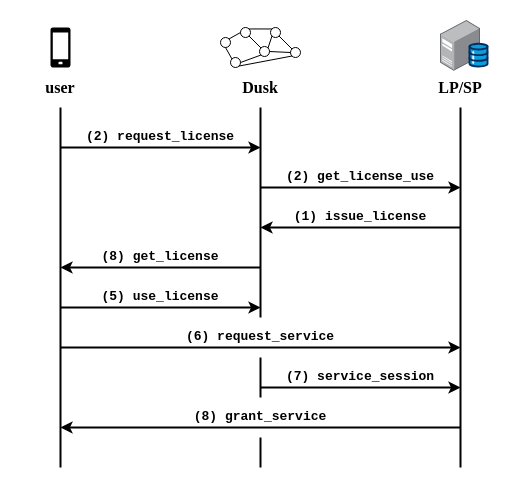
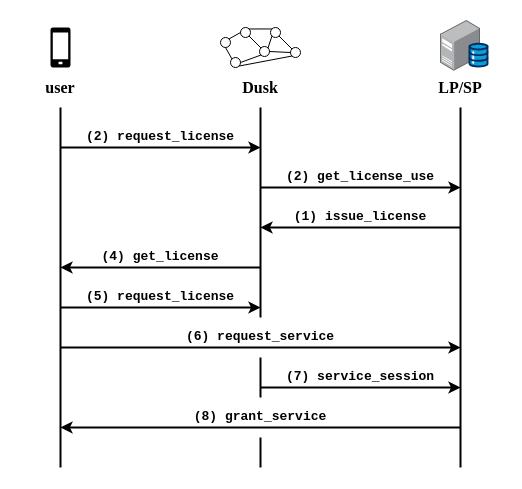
  <mxCell id="0" />
  <mxCell id="1" parent="0" />
  <mxCell id="2" value="" style="endArrow=none;html=1;rounded=0;hachureGap=4;fontFamily=Architects Daughter;fontSource=https%3A%2F%2Ffonts.googleapis.com%2Fcss%3Ffamily%3DArchitects%2BDaughter;fontSize=16;strokeWidth=2;" edge="1" parent="1"><mxGeometry width="50" height="50" relative="1" as="geometry"><mxPoint x="60" y="467" as="sourcePoint" /><mxPoint x="60" y="107" as="targetPoint" /></mxGeometry></mxCell>
  <mxCell id="3" value="" style="endArrow=none;html=1;rounded=0;hachureGap=4;fontFamily=Architects Daughter;fontSource=https%3A%2F%2Ffonts.googleapis.com%2Fcss%3Ffamily%3DArchitects%2BDaughter;fontSize=16;strokeWidth=2;exitX=0.5;exitY=0;exitDx=0;exitDy=0;" edge="1" parent="1" source="40"><mxGeometry width="50" height="50" relative="1" as="geometry"><mxPoint x="260" y="337" as="sourcePoint" /><mxPoint x="260" y="107" as="targetPoint" /></mxGeometry></mxCell>
  <mxCell id="4" value="" style="endArrow=none;html=1;rounded=0;hachureGap=4;fontFamily=Architects Daughter;fontSource=https%3A%2F%2Ffonts.googleapis.com%2Fcss%3Ffamily%3DArchitects%2BDaughter;fontSize=16;strokeWidth=2;" edge="1" parent="1"><mxGeometry width="50" height="50" relative="1" as="geometry"><mxPoint x="460" y="467" as="sourcePoint" /><mxPoint x="460" y="107" as="targetPoint" /></mxGeometry></mxCell>
  <mxCell id="5" value="" style="endArrow=classic;html=1;rounded=0;hachureGap=4;fontFamily=Architects Daughter;fontSource=https%3A%2F%2Ffonts.googleapis.com%2Fcss%3Ffamily%3DArchitects%2BDaughter;fontSize=16;strokeWidth=2;" edge="1" parent="1"><mxGeometry width="50" height="50" relative="1" as="geometry"><mxPoint x="60" y="147" as="sourcePoint" /><mxPoint x="260" y="147" as="targetPoint" /></mxGeometry></mxCell>
  <mxCell id="6" value="" style="endArrow=classic;html=1;rounded=0;hachureGap=4;fontFamily=Architects Daughter;fontSource=https%3A%2F%2Ffonts.googleapis.com%2Fcss%3Ffamily%3DArchitects%2BDaughter;fontSize=16;strokeWidth=2;" edge="1" parent="1"><mxGeometry width="50" height="50" relative="1" as="geometry"><mxPoint x="260" y="187" as="sourcePoint" /><mxPoint x="460" y="187" as="targetPoint" /></mxGeometry></mxCell>
  <mxCell id="7" value="" style="endArrow=none;html=1;rounded=0;hachureGap=4;fontFamily=Architects Daughter;fontSource=https%3A%2F%2Ffonts.googleapis.com%2Fcss%3Ffamily%3DArchitects%2BDaughter;fontSize=16;startArrow=classic;startFill=1;endFill=0;strokeWidth=2;" edge="1" parent="1"><mxGeometry width="50" height="50" relative="1" as="geometry"><mxPoint x="60" y="427" as="sourcePoint" /><mxPoint x="460" y="427" as="targetPoint" /></mxGeometry></mxCell>
  <mxCell id="8" value="" style="endArrow=classic;html=1;rounded=0;hachureGap=4;fontFamily=Architects Daughter;fontSource=https%3A%2F%2Ffonts.googleapis.com%2Fcss%3Ffamily%3DArchitects%2BDaughter;fontSize=16;strokeWidth=2;" edge="1" parent="1"><mxGeometry width="50" height="50" relative="1" as="geometry"><mxPoint x="60" y="307" as="sourcePoint" /><mxPoint x="260" y="307" as="targetPoint" /></mxGeometry></mxCell>
  <mxCell id="9" value="" style="endArrow=none;html=1;rounded=0;hachureGap=4;fontFamily=Architects Daughter;fontSource=https%3A%2F%2Ffonts.googleapis.com%2Fcss%3Ffamily%3DArchitects%2BDaughter;fontSize=16;startArrow=classic;startFill=1;endFill=0;strokeWidth=2;" edge="1" parent="1"><mxGeometry width="50" height="50" relative="1" as="geometry"><mxPoint x="60" y="267" as="sourcePoint" /><mxPoint x="260" y="267" as="targetPoint" /></mxGeometry></mxCell>
  <mxCell id="10" value="" style="endArrow=classic;html=1;rounded=0;hachureGap=4;fontFamily=Architects Daughter;fontSource=https%3A%2F%2Ffonts.googleapis.com%2Fcss%3Ffamily%3DArchitects%2BDaughter;fontSize=16;strokeWidth=2;" edge="1" parent="1"><mxGeometry width="50" height="50" relative="1" as="geometry"><mxPoint x="60" y="347" as="sourcePoint" /><mxPoint x="460" y="347" as="targetPoint" /></mxGeometry></mxCell>
  <mxCell id="11" value="" style="endArrow=none;html=1;rounded=0;hachureGap=4;fontFamily=Architects Daughter;fontSource=https%3A%2F%2Ffonts.googleapis.com%2Fcss%3Ffamily%3DArchitects%2BDaughter;fontSize=16;strokeWidth=2;exitX=0.5;exitY=0;exitDx=0;exitDy=0;" edge="1" parent="1" source="44"><mxGeometry width="50" height="50" relative="1" as="geometry"><mxPoint x="260" y="417" as="sourcePoint" /><mxPoint x="260" y="357" as="targetPoint" /></mxGeometry></mxCell>
  <mxCell id="12" value="" style="endArrow=classic;html=1;rounded=0;hachureGap=4;fontFamily=Architects Daughter;fontSource=https%3A%2F%2Ffonts.googleapis.com%2Fcss%3Ffamily%3DArchitects%2BDaughter;fontSize=16;strokeWidth=2;" edge="1" parent="1"><mxGeometry width="50" height="50" relative="1" as="geometry"><mxPoint x="260" y="387" as="sourcePoint" /><mxPoint x="460" y="387" as="targetPoint" /></mxGeometry></mxCell>
  <mxCell id="13" value="" style="endArrow=none;html=1;rounded=0;hachureGap=4;fontFamily=Architects Daughter;fontSource=https%3A%2F%2Ffonts.googleapis.com%2Fcss%3Ffamily%3DArchitects%2BDaughter;fontSize=16;startArrow=classic;startFill=1;endFill=0;strokeWidth=2;" edge="1" parent="1"><mxGeometry width="50" height="50" relative="1" as="geometry"><mxPoint x="260" y="227" as="sourcePoint" /><mxPoint x="460" y="227" as="targetPoint" /></mxGeometry></mxCell>
  <mxCell id="14" value="" style="endArrow=none;html=1;rounded=0;hachureGap=4;fontFamily=Architects Daughter;fontSource=https%3A%2F%2Ffonts.googleapis.com%2Fcss%3Ffamily%3DArchitects%2BDaughter;fontSize=16;strokeWidth=2;" edge="1" parent="1"><mxGeometry width="50" height="50" relative="1" as="geometry"><mxPoint x="260" y="467" as="sourcePoint" /><mxPoint x="260" y="437" as="targetPoint" /></mxGeometry></mxCell>
  <mxCell id="15" value="" style="pointerEvents=1;shadow=0;dashed=0;html=1;strokeColor=none;fillColor=#000000;labelPosition=center;verticalLabelPosition=bottom;verticalAlign=top;outlineConnect=0;align=center;shape=mxgraph.office.devices.cell_phone_generic;hachureGap=4;fontFamily=Architects Daughter;fontSource=https%3A%2F%2Ffonts.googleapis.com%2Fcss%3Ffamily%3DArchitects%2BDaughter;fontSize=20;rotation=0;" vertex="1" parent="1"><mxGeometry x="50" y="27" width="20" height="40" as="geometry" /></mxCell>
  <mxCell id="16" value="" style="image;points=[];aspect=fixed;html=1;align=center;shadow=0;dashed=0;image=img/lib/allied_telesis/computer_and_terminals/Server_Desktop.svg;hachureGap=4;fontFamily=Architects Daughter;fontSource=https%3A%2F%2Ffonts.googleapis.com%2Fcss%3Ffamily%3DArchitects%2BDaughter;fontSize=20;" vertex="1" parent="1"><mxGeometry x="440" y="20" width="40" height="50.7" as="geometry" /></mxCell>
  <mxCell id="17" value="" style="group;" vertex="1" connectable="0" parent="1"><mxGeometry x="220" y="27" width="80" height="40" as="geometry" /></mxCell>
  <mxCell id="18" value="" style="ellipse;whiteSpace=wrap;html=1;aspect=fixed;hachureGap=4;fontFamily=Architects Daughter;fontSource=https%3A%2F%2Ffonts.googleapis.com%2Fcss%3Ffamily%3DArchitects%2BDaughter;fontSize=20;shadow=0;" vertex="1" parent="17"><mxGeometry y="10" width="10" height="10" as="geometry" /></mxCell>
  <mxCell id="19" value="" style="ellipse;whiteSpace=wrap;html=1;aspect=fixed;hachureGap=4;fontFamily=Architects Daughter;fontSource=https%3A%2F%2Ffonts.googleapis.com%2Fcss%3Ffamily%3DArchitects%2BDaughter;fontSize=20;shadow=0;" vertex="1" parent="17"><mxGeometry x="20" width="10" height="10" as="geometry" /></mxCell>
  <mxCell id="20" value="" style="ellipse;whiteSpace=wrap;html=1;aspect=fixed;hachureGap=4;fontFamily=Architects Daughter;fontSource=https%3A%2F%2Ffonts.googleapis.com%2Fcss%3Ffamily%3DArchitects%2BDaughter;fontSize=20;shadow=0;" vertex="1" parent="17"><mxGeometry x="50" width="10" height="10" as="geometry" /></mxCell>
  <mxCell id="21" value="" style="ellipse;whiteSpace=wrap;html=1;aspect=fixed;hachureGap=4;fontFamily=Architects Daughter;fontSource=https%3A%2F%2Ffonts.googleapis.com%2Fcss%3Ffamily%3DArchitects%2BDaughter;fontSize=20;shadow=0;" vertex="1" parent="17"><mxGeometry x="39" y="19" width="10" height="10" as="geometry" /></mxCell>
  <mxCell id="22" value="" style="ellipse;whiteSpace=wrap;html=1;aspect=fixed;hachureGap=4;fontFamily=Architects Daughter;fontSource=https%3A%2F%2Ffonts.googleapis.com%2Fcss%3Ffamily%3DArchitects%2BDaughter;fontSize=20;shadow=0;" vertex="1" parent="17"><mxGeometry x="10" y="30" width="10" height="10" as="geometry" /></mxCell>
  <mxCell id="23" value="" style="ellipse;whiteSpace=wrap;html=1;aspect=fixed;hachureGap=4;fontFamily=Architects Daughter;fontSource=https%3A%2F%2Ffonts.googleapis.com%2Fcss%3Ffamily%3DArchitects%2BDaughter;fontSize=20;shadow=0;" vertex="1" parent="17"><mxGeometry x="70" y="20" width="10" height="10" as="geometry" /></mxCell>
  <mxCell id="24" value="" style="endArrow=none;html=1;rounded=0;hachureGap=4;fontFamily=Architects Daughter;fontSource=https%3A%2F%2Ffonts.googleapis.com%2Fcss%3Ffamily%3DArchitects%2BDaughter;fontSize=16;exitX=1;exitY=0;exitDx=0;exitDy=0;entryX=0;entryY=0.5;entryDx=0;entryDy=0;" edge="1" parent="17" source="18" target="19"><mxGeometry width="50" height="50" relative="1" as="geometry"><mxPoint x="-30" y="60" as="sourcePoint" /><mxPoint x="20" as="targetPoint" /></mxGeometry></mxCell>
  <mxCell id="25" value="" style="endArrow=none;html=1;rounded=0;hachureGap=4;fontFamily=Architects Daughter;fontSource=https%3A%2F%2Ffonts.googleapis.com%2Fcss%3Ffamily%3DArchitects%2BDaughter;fontSize=16;exitX=0.5;exitY=1;exitDx=0;exitDy=0;entryX=0;entryY=0;entryDx=0;entryDy=0;" edge="1" parent="17" source="18" target="22"><mxGeometry width="50" height="50" relative="1" as="geometry"><mxPoint x="9" y="20" as="sourcePoint" /><mxPoint x="20" y="14" as="targetPoint" /></mxGeometry></mxCell>
  <mxCell id="26" value="" style="endArrow=none;html=1;rounded=0;hachureGap=4;fontFamily=Architects Daughter;fontSource=https%3A%2F%2Ffonts.googleapis.com%2Fcss%3Ffamily%3DArchitects%2BDaughter;fontSize=16;exitX=1;exitY=1;exitDx=0;exitDy=0;entryX=0;entryY=0;entryDx=0;entryDy=0;" edge="1" parent="17" source="19" target="21"><mxGeometry width="50" height="50" relative="1" as="geometry"><mxPoint x="29" y="10" as="sourcePoint" /><mxPoint x="40" y="4" as="targetPoint" /></mxGeometry></mxCell>
  <mxCell id="27" value="" style="endArrow=none;html=1;rounded=0;hachureGap=4;fontFamily=Architects Daughter;fontSource=https%3A%2F%2Ffonts.googleapis.com%2Fcss%3Ffamily%3DArchitects%2BDaughter;fontSize=16;exitX=1;exitY=0;exitDx=0;exitDy=0;entryX=0;entryY=0;entryDx=0;entryDy=0;" edge="1" parent="17" source="19" target="20"><mxGeometry width="50" height="50" relative="1" as="geometry"><mxPoint x="60" y="10" as="sourcePoint" /><mxPoint x="72" y="22" as="targetPoint" /></mxGeometry></mxCell>
  <mxCell id="28" value="" style="endArrow=none;html=1;rounded=0;hachureGap=4;fontFamily=Architects Daughter;fontSource=https%3A%2F%2Ffonts.googleapis.com%2Fcss%3Ffamily%3DArchitects%2BDaughter;fontSize=16;exitX=1;exitY=1;exitDx=0;exitDy=0;entryX=0;entryY=0;entryDx=0;entryDy=0;" edge="1" parent="17" source="20" target="23"><mxGeometry width="50" height="50" relative="1" as="geometry"><mxPoint x="100" y="19" as="sourcePoint" /><mxPoint x="122" y="19" as="targetPoint" /></mxGeometry></mxCell>
  <mxCell id="29" value="" style="endArrow=none;html=1;rounded=0;hachureGap=4;fontFamily=Architects Daughter;fontSource=https%3A%2F%2Ffonts.googleapis.com%2Fcss%3Ffamily%3DArchitects%2BDaughter;fontSize=16;exitX=1;exitY=1;exitDx=0;exitDy=0;entryX=0;entryY=1;entryDx=0;entryDy=0;" edge="1" parent="17" source="22" target="23"><mxGeometry width="50" height="50" relative="1" as="geometry"><mxPoint x="27" y="40" as="sourcePoint" /><mxPoint x="49" y="40" as="targetPoint" /></mxGeometry></mxCell>
  <mxCell id="30" value="" style="endArrow=none;html=1;rounded=0;hachureGap=4;fontFamily=Architects Daughter;fontSource=https%3A%2F%2Ffonts.googleapis.com%2Fcss%3Ffamily%3DArchitects%2BDaughter;fontSize=16;exitX=0;exitY=1;exitDx=0;exitDy=0;entryX=1;entryY=0.5;entryDx=0;entryDy=0;" edge="1" parent="17" source="21" target="22"><mxGeometry width="50" height="50" relative="1" as="geometry"><mxPoint x="29" y="49" as="sourcePoint" /><mxPoint x="81" y="49" as="targetPoint" /></mxGeometry></mxCell>
  <mxCell id="31" value="" style="endArrow=none;html=1;rounded=0;hachureGap=4;fontFamily=Architects Daughter;fontSource=https%3A%2F%2Ffonts.googleapis.com%2Fcss%3Ffamily%3DArchitects%2BDaughter;fontSize=16;exitX=1;exitY=0.5;exitDx=0;exitDy=0;entryX=0;entryY=0.5;entryDx=0;entryDy=0;" edge="1" parent="17" source="21" target="23"><mxGeometry width="50" height="50" relative="1" as="geometry"><mxPoint x="50" y="38" as="sourcePoint" /><mxPoint x="30" y="45" as="targetPoint" /></mxGeometry></mxCell>
  <mxCell id="32" value="" style="endArrow=none;html=1;rounded=0;hachureGap=4;fontFamily=Architects Daughter;fontSource=https%3A%2F%2Ffonts.googleapis.com%2Fcss%3Ffamily%3DArchitects%2BDaughter;fontSize=16;exitX=1;exitY=0;exitDx=0;exitDy=0;entryX=0;entryY=1;entryDx=0;entryDy=0;" edge="1" parent="17" source="21" target="20"><mxGeometry width="50" height="50" relative="1" as="geometry"><mxPoint x="50" y="38" as="sourcePoint" /><mxPoint x="30" y="45" as="targetPoint" /></mxGeometry></mxCell>
  <mxCell id="33" value="user" style="text;html=1;strokeColor=none;fillColor=none;align=center;verticalAlign=middle;whiteSpace=wrap;rounded=0;fontSize=16;fontFamily=Tahoma;fontStyle=1;" vertex="1" parent="1"><mxGeometry x="20" y="71.7" width="80" height="30" as="geometry" /></mxCell>
  <mxCell id="34" value="Dusk" style="text;html=1;strokeColor=none;fillColor=none;align=center;verticalAlign=middle;whiteSpace=wrap;rounded=0;fontSize=16;fontFamily=Tahoma;fontStyle=1;" vertex="1" parent="1"><mxGeometry x="220" y="71.7" width="80" height="30" as="geometry" /></mxCell>
  <mxCell id="35" value="LP/SP" style="text;html=1;strokeColor=none;fillColor=none;align=center;verticalAlign=middle;whiteSpace=wrap;rounded=0;fontSize=16;fontFamily=Tahoma;fontStyle=1;" vertex="1" parent="1"><mxGeometry x="420" y="71.7" width="80" height="30" as="geometry" /></mxCell>
  <mxCell id="36" value="" style="verticalLabelPosition=bottom;aspect=fixed;html=1;shape=mxgraph.salesforce.data;hachureGap=4;fontFamily=Architects Daughter;fontSource=https%3A%2F%2Ffonts.googleapis.com%2Fcss%3Ffamily%3DArchitects%2BDaughter;fontSize=20;fillColor=#FFB570;strokeColor=#ff7800;" vertex="1" parent="1"><mxGeometry x="468" y="42.31" width="20" height="24.69" as="geometry" /></mxCell>
  <mxCell id="37" value="&lt;font style=&quot;font-size: 13px;&quot;&gt;&lt;font style=&quot;font-size: 13px;&quot;&gt;(2) request_license&lt;/font&gt;&lt;br style=&quot;font-size: 13px;&quot;&gt;&lt;/font&gt;" style="text;html=1;strokeColor=none;fillColor=none;align=center;verticalAlign=bottom;whiteSpace=wrap;rounded=0;fontSize=13;fontFamily=Courier New;fontStyle=1" vertex="1" parent="1"><mxGeometry x="60" y="117" width="200" height="30" as="geometry" /></mxCell>
- <mxCell id="38" value="&lt;font style=&quot;font-size: 13px;&quot;&gt;&lt;font style=&quot;font-size: 13px;&quot;&gt;(8) get_license&lt;/font&gt;&lt;br style=&quot;font-size: 13px;&quot;&gt;&lt;/font&gt;" style="text;html=1;strokeColor=none;fillColor=none;align=center;verticalAlign=bottom;whiteSpace=wrap;rounded=0;fontSize=13;fontFamily=Courier New;fontStyle=1" vertex="1" parent="1"><mxGeometry x="60" y="237" width="200" height="30" as="geometry" /></mxCell>
- <mxCell id="39" value="&lt;font style=&quot;font-size: 13px;&quot;&gt;&lt;font style=&quot;font-size: 13px;&quot;&gt;(5) use_license&lt;/font&gt;&lt;br style=&quot;font-size: 13px;&quot;&gt;&lt;/font&gt;" style="text;html=1;strokeColor=none;fillColor=none;align=center;verticalAlign=bottom;whiteSpace=wrap;rounded=0;fontSize=13;fontFamily=Courier New;fontStyle=1" vertex="1" parent="1"><mxGeometry x="60" y="277" width="200" height="30" as="geometry" /></mxCell>
+ <mxCell id="38" value="&lt;font style=&quot;font-size: 13px;&quot;&gt;&lt;font style=&quot;font-size: 13px;&quot;&gt;(4) get_license&lt;/font&gt;&lt;br style=&quot;font-size: 13px;&quot;&gt;&lt;/font&gt;" style="text;html=1;strokeColor=none;fillColor=none;align=center;verticalAlign=bottom;whiteSpace=wrap;rounded=0;fontSize=13;fontFamily=Courier New;fontStyle=1" vertex="1" parent="1"><mxGeometry x="60" y="237" width="200" height="30" as="geometry" /></mxCell>
+ <mxCell id="39" value="&lt;font style=&quot;font-size: 13px;&quot;&gt;&lt;font style=&quot;font-size: 13px;&quot;&gt;(5) request_license&lt;/font&gt;&lt;br style=&quot;font-size: 13px;&quot;&gt;&lt;/font&gt;" style="text;html=1;strokeColor=none;fillColor=none;align=center;verticalAlign=bottom;whiteSpace=wrap;rounded=0;fontSize=13;fontFamily=Courier New;fontStyle=1" vertex="1" parent="1"><mxGeometry x="60" y="277" width="200" height="30" as="geometry" /></mxCell>
  <mxCell id="40" value="&lt;font style=&quot;font-size: 13px;&quot;&gt;&lt;font style=&quot;font-size: 13px;&quot;&gt;(6) request_service&lt;/font&gt;&lt;br style=&quot;font-size: 13px;&quot;&gt;&lt;/font&gt;" style="text;html=1;strokeColor=none;fillColor=none;align=center;verticalAlign=bottom;whiteSpace=wrap;rounded=0;fontSize=13;fontFamily=Courier New;fontStyle=1" vertex="1" parent="1"><mxGeometry x="160" y="317" width="200" height="30" as="geometry" /></mxCell>
  <mxCell id="41" value="&lt;font style=&quot;font-size: 13px;&quot;&gt;&lt;font style=&quot;font-size: 13px;&quot;&gt;(7) service_session&lt;/font&gt;&lt;br style=&quot;font-size: 13px;&quot;&gt;&lt;/font&gt;" style="text;html=1;strokeColor=none;fillColor=none;align=center;verticalAlign=bottom;whiteSpace=wrap;rounded=0;fontSize=13;fontFamily=Courier New;fontStyle=1" vertex="1" parent="1"><mxGeometry x="260" y="357" width="200" height="30" as="geometry" /></mxCell>
  <mxCell id="42" value="&lt;font style=&quot;font-size: 13px;&quot;&gt;&lt;font style=&quot;font-size: 13px;&quot;&gt;(1) issue_license&lt;/font&gt;&lt;br style=&quot;font-size: 13px;&quot;&gt;&lt;/font&gt;" style="text;html=1;strokeColor=none;fillColor=none;align=center;verticalAlign=bottom;whiteSpace=wrap;rounded=0;fontSize=13;fontFamily=Courier New;fontStyle=1" vertex="1" parent="1"><mxGeometry x="260" y="197" width="200" height="30" as="geometry" /></mxCell>
  <mxCell id="43" value="&lt;font style=&quot;font-size: 13px;&quot;&gt;&lt;font style=&quot;font-size: 13px;&quot;&gt;(2) get_license_use&lt;/font&gt;&lt;br style=&quot;font-size: 13px;&quot;&gt;&lt;/font&gt;" style="text;html=1;strokeColor=none;fillColor=none;align=center;verticalAlign=bottom;whiteSpace=wrap;rounded=0;fontSize=13;fontFamily=Courier New;fontStyle=1" vertex="1" parent="1"><mxGeometry x="260" y="157" width="200" height="30" as="geometry" /></mxCell>
  <mxCell id="44" value="&lt;font style=&quot;font-size: 13px;&quot;&gt;&lt;font style=&quot;font-size: 13px;&quot;&gt;(8) grant_service&lt;/font&gt;&lt;br style=&quot;font-size: 13px;&quot;&gt;&lt;/font&gt;" style="text;html=1;strokeColor=none;fillColor=none;align=center;verticalAlign=bottom;whiteSpace=wrap;rounded=0;fontSize=13;fontFamily=Courier New;fontStyle=1" vertex="1" parent="1"><mxGeometry x="160" y="397" width="200" height="30" as="geometry" /></mxCell>
